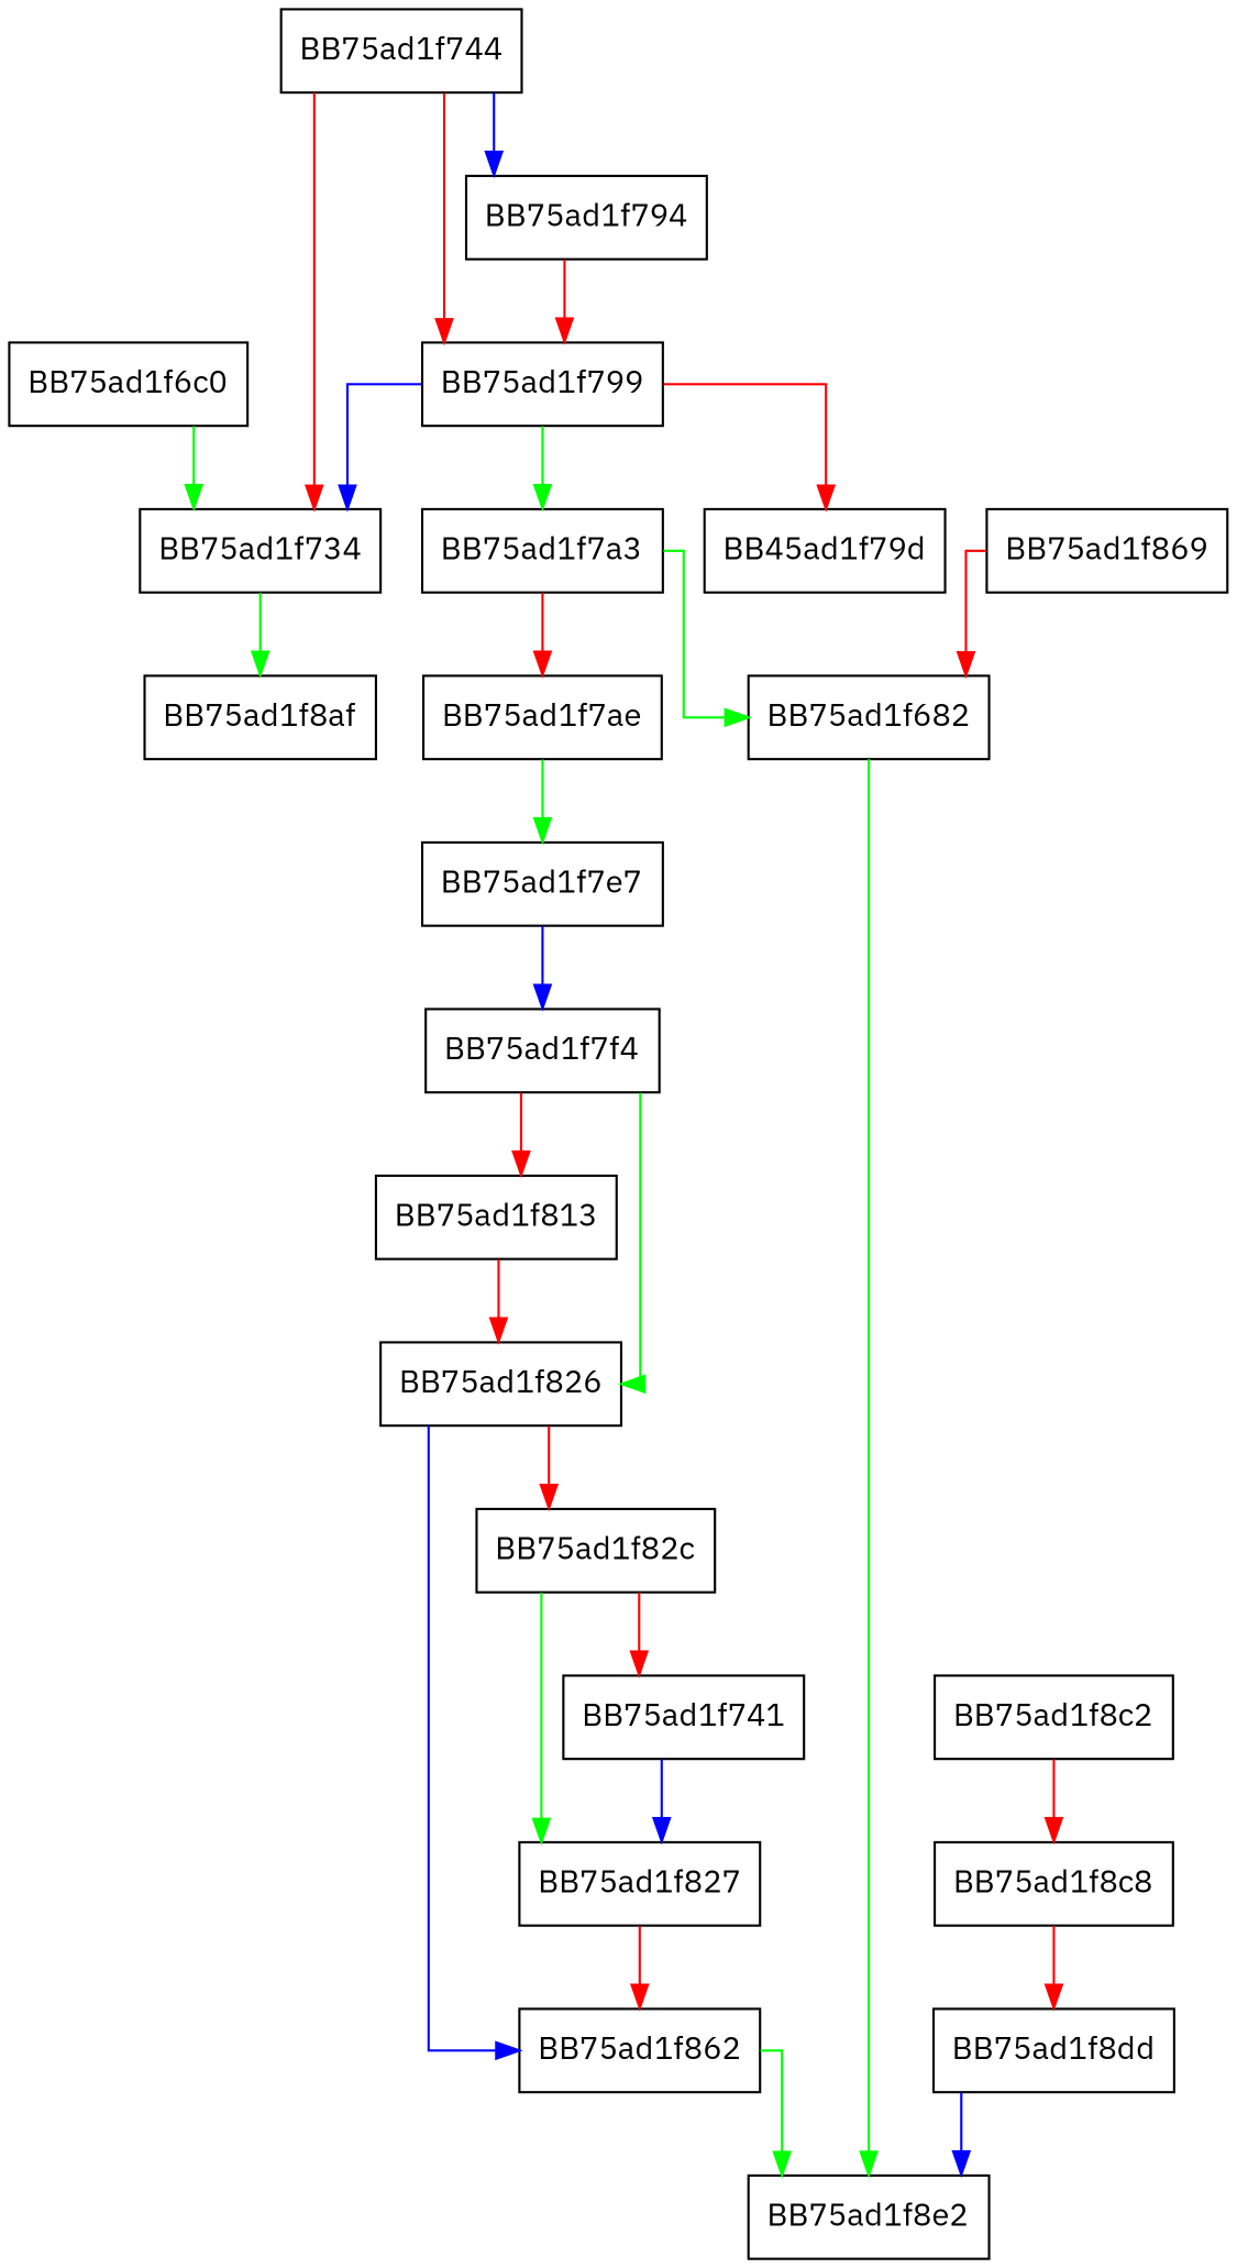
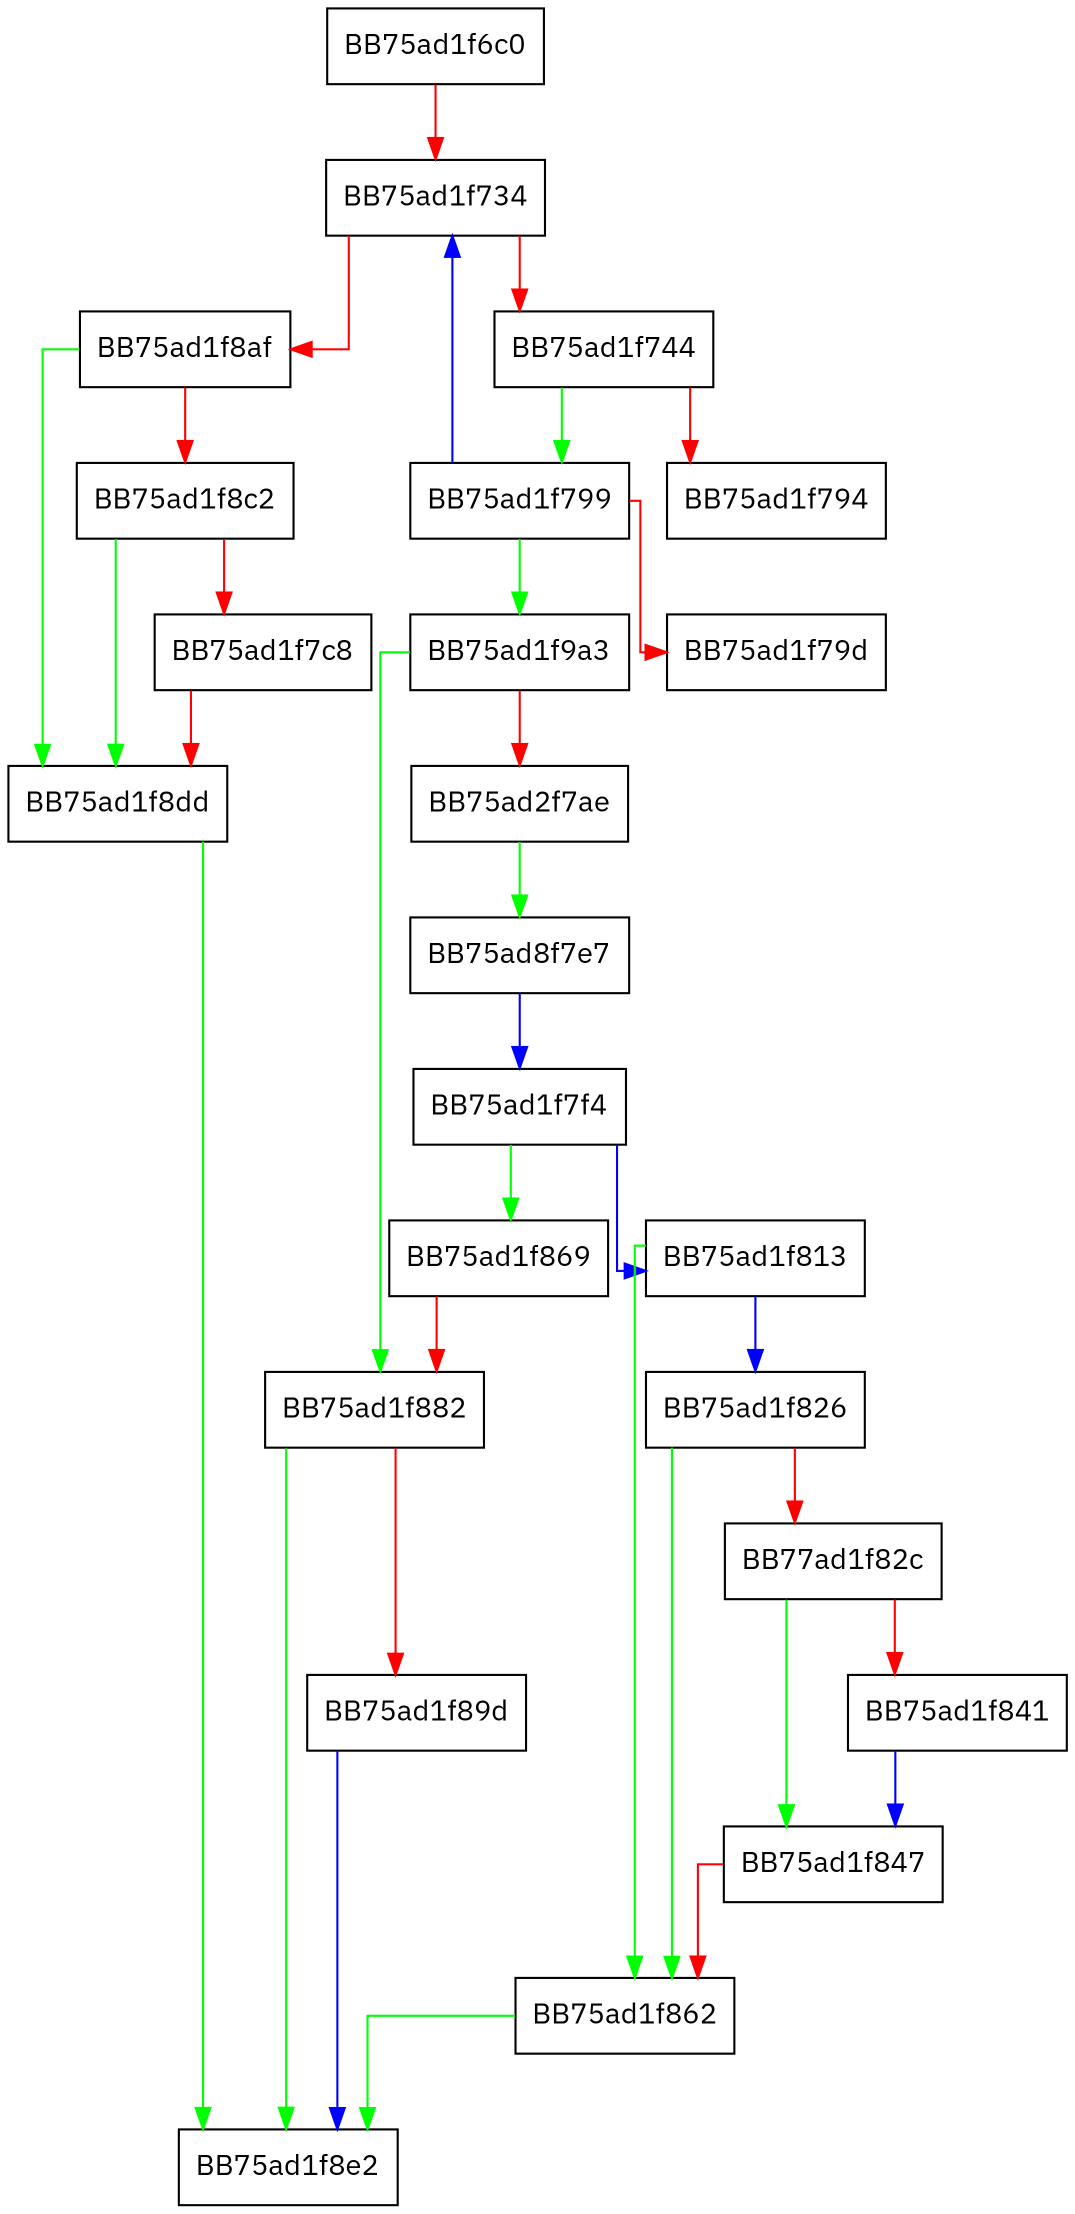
  digraph {
    fontname="IBM Plex Sans"
    splines=ortho
    node [fontname="IBM Plex Sans" shape=box]
    edge [color=red fontname="IBM Plex Sans"]
    BB75ad1f6c0
    BB75ad1f734
    BB75ad1f8af
    BB75ad1f744
    BB75ad1f8dd
    BB75ad1f8c2
    BB75ad1f799
    BB75ad1f794
    BB75ad1f8e2
-   BB75ad1f8c8
-   BB75ad1f7a3
-   BB75ad1f79d [label=BB45ad1f79d]
-   BB75ad1f882 [label=BB75ad1f682]
-   BB75ad1f7ae
-   BB75ad1f7e7
+   BB75ad1f8c8 [label=BB75ad1f7c8]
+   BB75ad1f7a3 [label=BB75ad1f9a3]
+   BB75ad1f79d
+   BB75ad1f882
+   BB75ad1f7ae [label=BB75ad2f7ae]
+   BB75ad1f89d
+   BB75ad1f7e7 [label=BB75ad8f7e7]
    BB75ad1f7f4
    BB75ad1f869
    BB75ad1f813
    BB75ad1f862
    BB75ad1f826
-   BB75ad1f82c
-   BB75ad1f847 [label=BB75ad1f827]
-   BB75ad1f841 [label=BB75ad1f741]
-   BB75ad1f6c0 -> BB75ad1f734 [color=green]
-   BB75ad1f734 -> BB75ad1f8af [color=green]
-   BB75ad1f744 -> BB75ad1f734
-   BB75ad1f744 -> BB75ad1f799
-   BB75ad1f744 -> BB75ad1f794 [color=blue]
-   BB75ad1f8dd -> BB75ad1f8e2 [color=blue]
+   BB75ad1f82c [label=BB77ad1f82c]
+   BB75ad1f847
+   BB75ad1f841
+   BB75ad1f6c0 -> BB75ad1f734
+   BB75ad1f734 -> BB75ad1f8af
+   BB75ad1f734 -> BB75ad1f744
+   BB75ad1f8af -> BB75ad1f8dd [color=green]
+   BB75ad1f8af -> BB75ad1f8c2
+   BB75ad1f744 -> BB75ad1f799 [color=green]
+   BB75ad1f744 -> BB75ad1f794
+   BB75ad1f8dd -> BB75ad1f8e2 [color=green]
+   BB75ad1f8c2 -> BB75ad1f8dd [color=green]
    BB75ad1f8c2 -> BB75ad1f8c8
    BB75ad1f799 -> BB75ad1f734 [color=blue]
    BB75ad1f799 -> BB75ad1f7a3 [color=green]
    BB75ad1f799 -> BB75ad1f79d
-   BB75ad1f794 -> BB75ad1f799
    BB75ad1f8c8 -> BB75ad1f8dd
    BB75ad1f7a3 -> BB75ad1f882 [color=green]
    BB75ad1f7a3 -> BB75ad1f7ae
    BB75ad1f882 -> BB75ad1f8e2 [color=green]
+   BB75ad1f882 -> BB75ad1f89d
    BB75ad1f7ae -> BB75ad1f7e7 [color=green]
+   BB75ad1f89d -> BB75ad1f8e2 [color=blue]
    BB75ad1f7e7 -> BB75ad1f7f4 [color=blue]
-   BB75ad1f7f4 -> BB75ad1f826 [color=green]
-   BB75ad1f7f4 -> BB75ad1f813
+   BB75ad1f7f4 -> BB75ad1f869 [color=green]
+   BB75ad1f7f4 -> BB75ad1f813 [color=blue]
    BB75ad1f869 -> BB75ad1f882
-   BB75ad1f813 -> BB75ad1f826
+   BB75ad1f813 -> BB75ad1f862 [color=green]
+   BB75ad1f813 -> BB75ad1f826 [color=blue]
    BB75ad1f862 -> BB75ad1f8e2 [color=green]
-   BB75ad1f826 -> BB75ad1f862 [color=blue]
+   BB75ad1f826 -> BB75ad1f862 [color=green]
    BB75ad1f826 -> BB75ad1f82c
    BB75ad1f82c -> BB75ad1f847 [color=green]
    BB75ad1f82c -> BB75ad1f841
    BB75ad1f847 -> BB75ad1f862
    BB75ad1f841 -> BB75ad1f847 [color=blue]
  }
